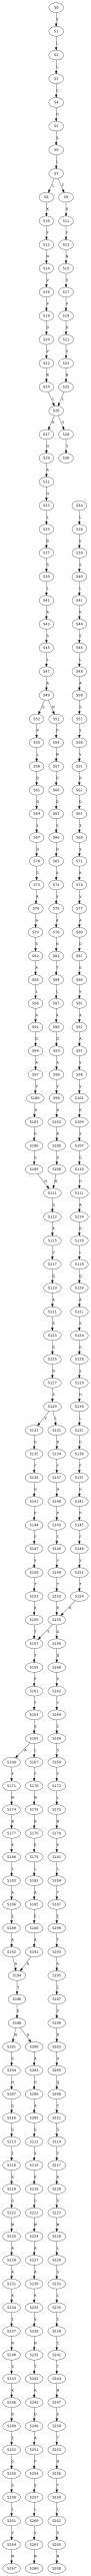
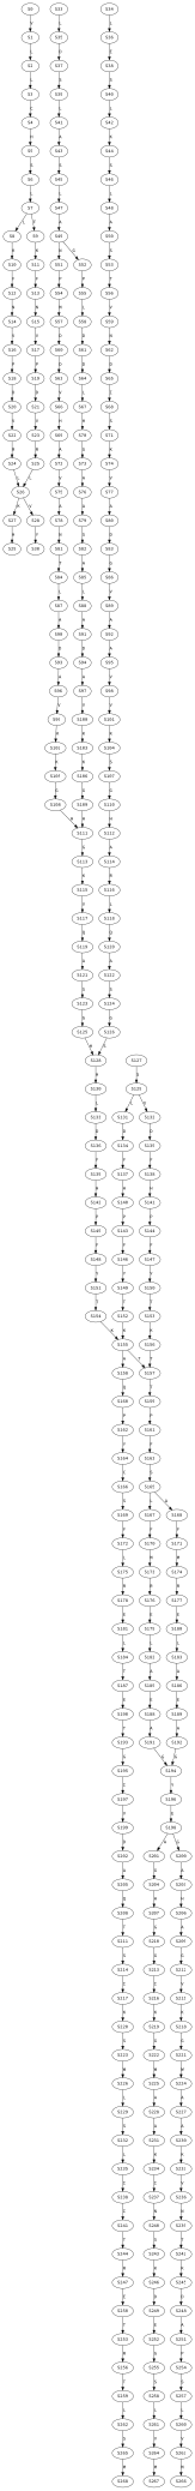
  strict digraph {
    fontname="Source Code Pro"
    node [fontname="Source Code Pro"]
    edge [fontname="Source Code Pro"]
    S0
    S1
    S2
    S3
    S4
    S5
    S6
    S7
    S8
    S9
    S10
    S11
    S12
    S13
    S14
    S15
    S16
    S17
    S18
    S19
    S20
    S21
    S22
    S23
    S24
    S25
    S26
    S27
    S28
    S29
    S30
-   S31
    S33
    S35
    S34
    S36
    S37
    S38
    S39
    S40
    S41
    S42
    S43
    S44
    S45
    S46
    S47
    S48
    S49
    S50
    S51
    S52
    S53
    S54
    S55
    S56
    S57
    S58
    S59
    S60
    S61
    S62
    S63
    S64
    S65
    S66
    S67
    S68
    S69
    S70
    S71
    S72
    S73
    S74
    S75
    S76
    S77
    S78
    S79
    S80
    S81
    S82
    S83
    S84
    S85
    S86
    S87
    S88
    S89
    S90
    S91
    S92
    S93
    S94
    S95
    S96
    S97
    S98
    S99
    S100
    S101
    S102
    S103
    S104
    S105
    S106
    S107
    S108
    S109
    S110
    S111
    S112
    S113
    S114
    S115
    S116
    S117
    S118
    S119
    S120
    S121
    S122
    S123
    S124
    S125
    S126
    S127
    S128
    S129
    S130
    S131
    S132
    S133
    S134
    S135
    S136
    S137
    S138
    S139
    S140
    S141
    S142
    S143
    S144
    S145
    S146
    S147
    S148
    S149
    S150
    S151
    S152
    S153
    S154
    S155
    S156
    S157
    S158
    S159
    S160
    S161
    S162
    S163
    S164
    S165
    S166
    S167
    S168
    S169
    S170
    S171
    S172
    S173
    S174
    S175
    S176
    S177
    S178
    S179
    S180
    S181
    S182
    S183
    S184
    S185
    S186
    S187
    S188
    S189
    S190
    S191
    S192
    S193
    S194
    S195
    S196
    S197
    S198
    S199
    S200
    S201
    S202
    S203
    S204
    S205
    S206
    S207
    S208
    S209
    S210
    S211
    S212
    S213
    S214
    S215
    S216
    S217
    S218
    S219
    S220
    S221
    S222
    S223
    S224
    S225
    S226
    S227
    S228
    S229
    S230
    S231
    S232
    S233
    S234
    S235
    S236
    S237
    S238
    S239
    S240
    S241
    S242
    S243
    S244
    S245
    S246
    S247
    S248
    S249
    S250
    S251
    S252
    S253
    S254
    S255
    S256
    S257
    S258
    S259
    S260
    S261
    S262
    S263
    S264
    S265
    S266
    S267
    S268
    S0 -> S1 [label=V]
    S1 -> S2 [label=L]
    S2 -> S3 [label=L]
    S3 -> S4 [label=C]
    S4 -> S5 [label=H]
    S5 -> S6 [label=S]
    S6 -> S7 [label=L]
    S7 -> S8 [label=L]
    S7 -> S9 [label=F]
    S8 -> S10 [label=K]
    S9 -> S11 [label=K]
    S10 -> S12 [label=F]
    S11 -> S13 [label=F]
    S12 -> S14 [label=N]
    S13 -> S15 [label=N]
    S14 -> S16 [label=V]
    S15 -> S17 [label=V]
    S16 -> S18 [label=P]
    S17 -> S19 [label=P]
    S18 -> S20 [label=D]
    S19 -> S21 [label=D]
    S20 -> S22 [label=V]
    S21 -> S23 [label=V]
    S22 -> S24 [label=R]
    S23 -> S25 [label=R]
    S24 -> S26 [label=L]
    S25 -> S26 [label=L]
    S26 -> S27 [label=K]
    S26 -> S28 [label=V]
    S27 -> S29 [label=H]
    S28 -> S30 [label=Y]
-   S29 -> S31 [label=A]
-   S31 -> S33 [label=H]
    S33 -> S35 [label=L]
    S35 -> S37 [label=D]
    S34 -> S36 [label=L]
    S36 -> S38 [label=E]
    S37 -> S39 [label=S]
    S38 -> S40 [label=S]
    S39 -> S41 [label=L]
    S40 -> S42 [label=L]
    S41 -> S43 [label=A]
    S42 -> S44 [label=K]
    S43 -> S45 [label=S]
    S44 -> S46 [label=S]
    S45 -> S47 [label=L]
    S46 -> S48 [label=L]
    S47 -> S49 [label=A]
    S48 -> S50 [label=A]
    S49 -> S51 [label=N]
    S49 -> S52 [label=G]
    S50 -> S53 [label=S]
    S51 -> S54 [label=P]
    S52 -> S55 [label=P]
    S53 -> S56 [label=T]
    S54 -> S57 [label=M]
    S55 -> S58 [label=L]
    S56 -> S59 [label=V]
    S57 -> S60 [label=D]
    S58 -> S61 [label=D]
    S59 -> S62 [label=N]
    S60 -> S63 [label=D]
    S61 -> S64 [label=D]
    S62 -> S65 [label=D]
    S63 -> S66 [label=V]
    S64 -> S67 [label=L]
    S65 -> S68 [label=I]
    S66 -> S69 [label=H]
    S67 -> S70 [label=H]
    S68 -> S71 [label=S]
    S69 -> S72 [label=A]
    S70 -> S73 [label=G]
    S71 -> S74 [label=K]
    S72 -> S75 [label=V]
    S73 -> S76 [label=A]
    S74 -> S77 [label=V]
    S75 -> S78 [label=A]
    S76 -> S79 [label=A]
    S77 -> S80 [label=A]
    S78 -> S81 [label=N]
    S79 -> S82 [label=S]
    S80 -> S83 [label=D]
    S81 -> S84 [label=T]
    S82 -> S85 [label=A]
    S83 -> S86 [label=G]
    S84 -> S87 [label=L]
    S85 -> S88 [label=L]
    S86 -> S89 [label=V]
    S87 -> S90 [label=A]
    S88 -> S91 [label=A]
    S89 -> S92 [label=A]
    S90 -> S93 [label=D]
    S91 -> S94 [label=D]
    S92 -> S95 [label=A]
    S93 -> S96 [label=A]
    S94 -> S97 [label=A]
    S95 -> S98 [label=V]
    S96 -> S99 [label=V]
    S97 -> S100 [label=V]
    S98 -> S101 [label=V]
    S99 -> S102 [label=K]
    S100 -> S103 [label=K]
    S101 -> S104 [label=K]
    S102 -> S105 [label=K]
    S103 -> S106 [label=K]
    S104 -> S107 [label=S]
    S105 -> S108 [label=G]
    S106 -> S109 [label=G]
    S107 -> S110 [label=G]
    S108 -> S111 [label=H]
    S109 -> S111 [label=H]
    S110 -> S112 [label=H]
    S111 -> S113 [label=G]
    S112 -> S114 [label=A]
    S113 -> S115 [label=K]
    S114 -> S116 [label=R]
    S115 -> S117 [label=V]
    S116 -> S118 [label=L]
    S117 -> S119 [label=Q]
    S118 -> S120 [label=Q]
    S119 -> S121 [label=A]
    S120 -> S122 [label=A]
    S121 -> S123 [label=S]
    S122 -> S124 [label=S]
    S123 -> S125 [label=G]
    S124 -> S126 [label=G]
-   S125 -> S127 [label=H]
+   S125 -> S128 [label=H]
    S126 -> S128 [label=S]
    S127 -> S129 [label=S]
    S128 -> S130 [label=H]
    S129 -> S131 [label=L]
    S129 -> S132 [label=V]
    S130 -> S133 [label=L]
    S131 -> S134 [label=D]
    S132 -> S135 [label=D]
    S133 -> S136 [label=D]
    S134 -> S137 [label=F]
    S135 -> S138 [label=F]
    S136 -> S139 [label=F]
    S137 -> S140 [label=H]
    S138 -> S141 [label=H]
    S139 -> S142 [label=H]
    S140 -> S143 [label=P]
    S141 -> S144 [label=P]
    S142 -> S145 [label=P]
    S143 -> S146 [label=F]
    S144 -> S147 [label=F]
    S145 -> S148 [label=F]
    S146 -> S149 [label=Y]
    S147 -> S150 [label=Y]
    S148 -> S151 [label=Y]
    S149 -> S152 [label=T]
    S150 -> S153 [label=T]
    S151 -> S154 [label=T]
    S152 -> S155 [label=K]
    S153 -> S156 [label=K]
    S154 -> S155 [label=K]
    S155 -> S157 [label=T]
    S155 -> S158 [label=A]
    S156 -> S157 [label=T]
    S157 -> S159 [label=T]
    S158 -> S160 [label=Q]
    S159 -> S161 [label=P]
    S160 -> S162 [label=P]
    S161 -> S163 [label=F]
    S162 -> S164 [label=Y]
    S163 -> S165 [label=S]
    S164 -> S166 [label=C]
    S165 -> S167 [label=L]
    S165 -> S168 [label=A]
    S166 -> S169 [label=S]
    S167 -> S170 [label=F]
    S168 -> S171 [label=F]
    S169 -> S172 [label=F]
    S170 -> S173 [label=M]
    S171 -> S174 [label=M]
    S172 -> S175 [label=L]
    S173 -> S176 [label=R]
    S174 -> S177 [label=R]
    S175 -> S178 [label=R]
    S176 -> S179 [label=E]
    S177 -> S180 [label=E]
    S178 -> S181 [label=E]
    S179 -> S182 [label=L]
    S180 -> S183 [label=L]
    S181 -> S184 [label=L]
    S182 -> S185 [label=A]
    S183 -> S186 [label=A]
    S184 -> S187 [label=T]
    S185 -> S188 [label=E]
    S186 -> S189 [label=E]
    S187 -> S190 [label=E]
    S188 -> S191 [label=A]
    S189 -> S192 [label=A]
    S190 -> S193 [label=T]
    S191 -> S194 [label=G]
    S192 -> S194 [label=G]
    S193 -> S195 [label=G]
    S194 -> S196 [label=Y]
    S195 -> S197 [label=I]
    S196 -> S198 [label=E]
    S197 -> S199 [label=V]
    S198 -> S200 [label=G]
    S198 -> S201 [label=A]
    S199 -> S202 [label=D]
    S200 -> S203 [label=A]
    S201 -> S204 [label=G]
    S202 -> S205 [label=A]
    S203 -> S206 [label=H]
    S204 -> S207 [label=H]
    S205 -> S208 [label=Q]
    S206 -> S209 [label=A]
    S207 -> S210 [label=G]
    S208 -> S211 [label=T]
    S209 -> S212 [label=G]
    S210 -> S213 [label=G]
    S211 -> S214 [label=S]
    S212 -> S215 [label=V]
    S213 -> S216 [label=I]
    S214 -> S217 [label=I]
    S215 -> S218 [label=K]
    S216 -> S219 [label=K]
    S217 -> S220 [label=K]
    S218 -> S221 [label=G]
    S219 -> S222 [label=G]
    S220 -> S223 [label=S]
    S221 -> S224 [label=W]
    S222 -> S225 [label=W]
    S223 -> S226 [label=W]
    S224 -> S227 [label=A]
    S225 -> S228 [label=A]
    S226 -> S229 [label=L]
    S227 -> S230 [label=A]
    S228 -> S231 [label=A]
    S229 -> S232 [label=S]
    S230 -> S233 [label=K]
    S231 -> S234 [label=K]
    S232 -> S235 [label=L]
    S233 -> S236 [label=V]
    S234 -> S237 [label=I]
    S235 -> S238 [label=I]
    S236 -> S239 [label=N]
    S237 -> S240 [label=N]
    S238 -> S241 [label=I]
    S239 -> S242 [label=T]
    S240 -> S243 [label=S]
    S241 -> S244 [label=T]
    S242 -> S245 [label=K]
    S243 -> S246 [label=K]
    S244 -> S247 [label=R]
    S245 -> S248 [label=D]
    S246 -> S249 [label=D]
    S247 -> S250 [label=E]
    S248 -> S251 [label=A]
    S249 -> S252 [label=E]
    S250 -> S253 [label=T]
    S251 -> S254 [label=P]
    S252 -> S255 [label=G]
    S253 -> S256 [label=R]
    S254 -> S257 [label=S]
    S255 -> S258 [label=S]
    S256 -> S259 [label=T]
    S257 -> S260 [label=L]
    S258 -> S261 [label=L]
    S259 -> S262 [label=L]
    S260 -> S263 [label=V]
    S261 -> S264 [label=V]
    S262 -> S265 [label=S]
    S263 -> S266 [label=M]
    S264 -> S267 [label=M]
    S265 -> S268 [label=M]
  }
